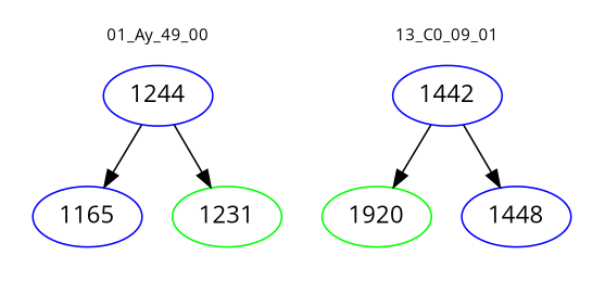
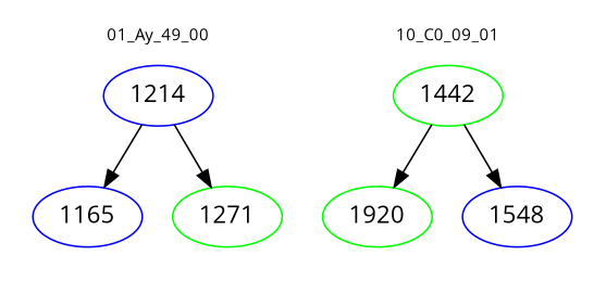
  digraph {
    fontname="Open Sans"
    node [color=blue fontname="Open Sans"]
    edge [color=black fontname="Open Sans"]
-   n1 [label=1244]
+   n1 [label=1214]
    n2 [label=1165]
-   n3 [color=green label=1231]
-   n4 [label=1442]
+   n3 [color=green label=1271]
+   n4 [color=green label=1442]
    n5 [color=green label=1920]
-   n6 [label=1448]
+   n6 [label=1548]
    subgraph cluster_1 {
      color=white
      fontsize=10
      label="01_Ay_49_00"
      n1
      n2
      n3
    }
    subgraph cluster_2 {
      color=white
      fontsize=10
-     label="13_C0_09_01"
+     label="10_C0_09_01"
      n4
      n5
      n6
    }
    n1 -> n2
    n1 -> n3
    n4 -> n5
    n4 -> n6
  }
